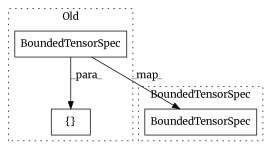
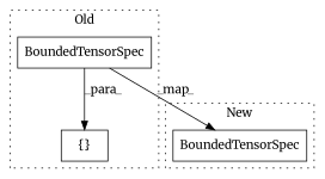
  digraph {
    fontname=Merriweather
    node [a=32 l="18,1" shape=box fontname=Merriweather]
    edge [fontname=Merriweather]
    n1 [label=BoundedTensorSpec s="4275,4328"]
    n2 [a=4 l="1,1" label="{}" s="4262,4329"]
    n3 [label=BoundedTensorSpec s="4773,4826"]
    subgraph cluster_1 {
      label=Old
      style=dotted
      n1
      n2
    }
    subgraph cluster_2 {
-     label=BoundedTensorSpec
+     label=New
      style=dotted
      n3
    }
    n1 -> n2 [label=_para_]
    n1 -> n3 [label=_map_]
  }
